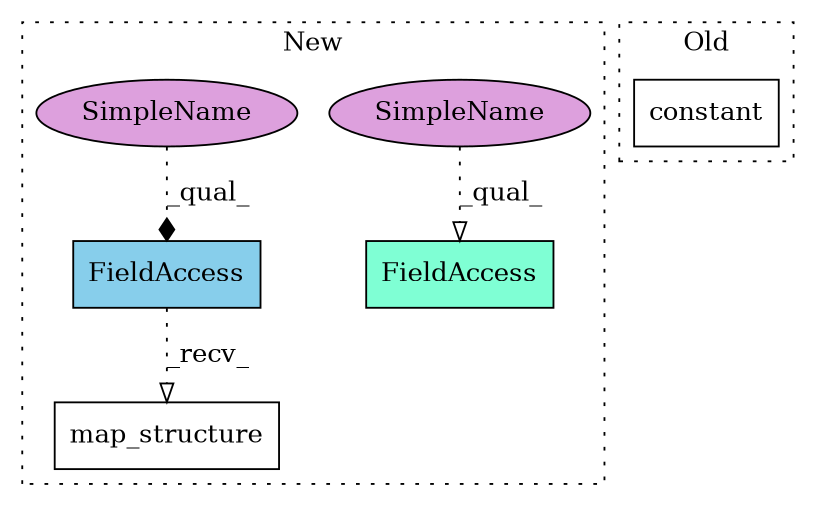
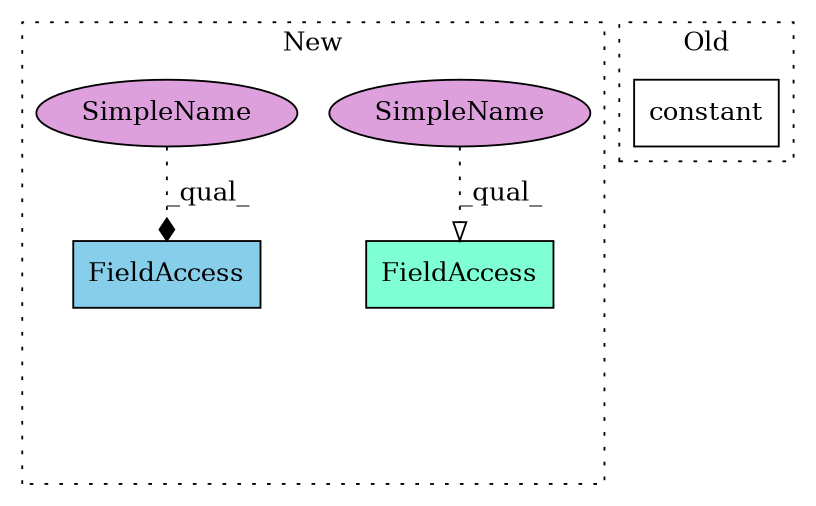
  digraph {
    node [a=32 l=10 s=1102 shape=box style=filled fillcolor=white]
    edge [style=dotted arrowhead=onormal]
-   n1 [l="14,1" label=map_structure s="1118,1167"]
    n2 [a=22 l=15 label=FieldAccess fillcolor=skyblue]
    n3 [a=22 l=17 label=FieldAccess s=1132 fillcolor=aquamarine]
    n4 [a=42 label=SimpleName s=1132 shape=ellipse fillcolor=plum]
    n5 [a=42 label=SimpleName shape=ellipse fillcolor=plum]
    n6 [l="9,1" label=constant s="1480,1497"]
    subgraph cluster_1 {
      label=New
      style=dotted
-     n1
      n2
      n3
      n4
      n5
    }
    subgraph cluster_2 {
      label=Old
      style=dotted
      n6
    }
-   n2 -> n1 [label=_recv_]
    n4 -> n3 [label=_qual_]
    n5 -> n2 [label=_qual_ arrowhead=diamond]
  }
